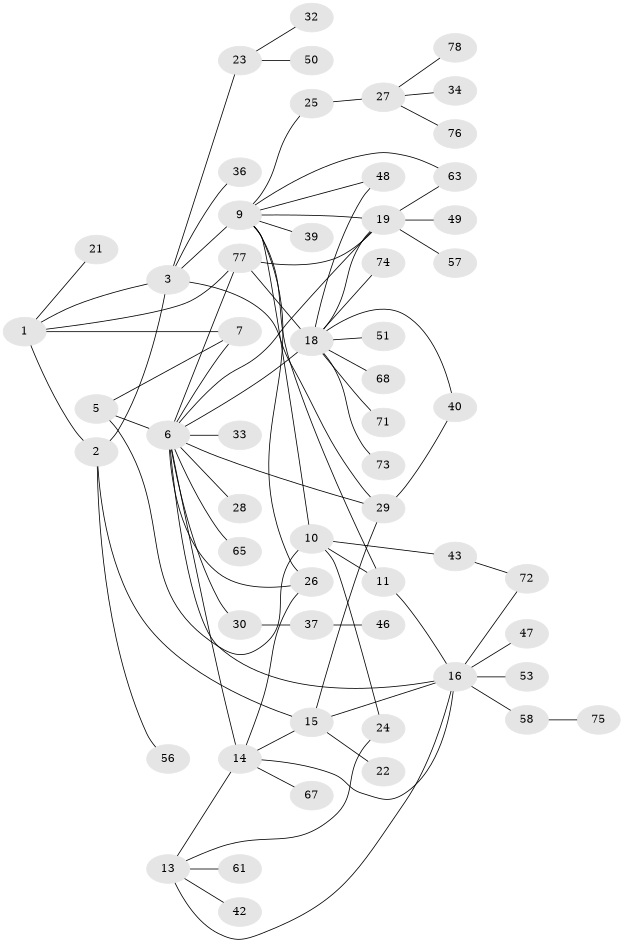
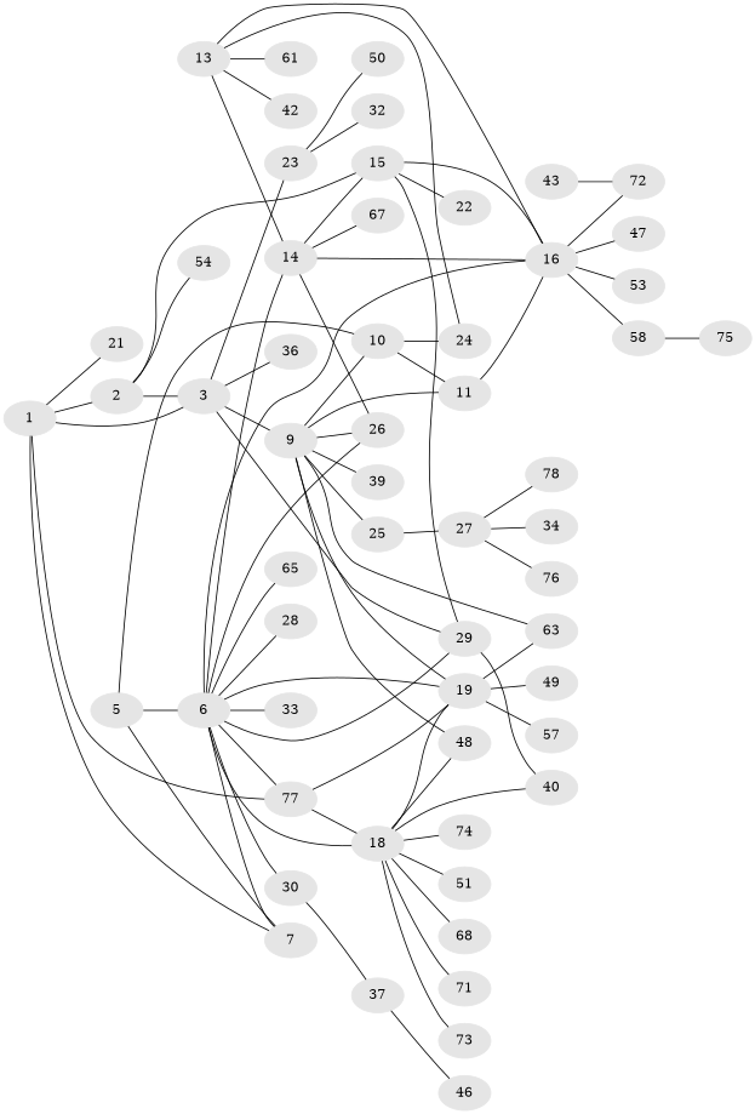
  graph {
    rankdir=LR
    node [color=gray90 style=filled]
    2 [super="+4"]
    3
    15 [super="+38"]
-   54 [super="+62+55" label=56]
+   54 [super="+62+55"]
    1
    7
    n7 [label=77]
    21
    9 [super="+12+77+70"]
    23
    29
    36
    18 [super="+41"]
    19 [super="+44"]
    16
    22 [super="+45"]
    10
    26 [super="+80"]
    11
    25
    39 [super="+82"]
    48
    63
    32 [super="+69"]
    50
    40
    5 [super="+65"]
    6 [super="+8+64+81+31"]
    14
    28
    30
    33 [super="+66+59+52"]
    n33 [label=65]
    24
    43
    67
    47
    53
    58
    72
    51
    68
    71
    73
    74
    49
    57
    37
    27
    13
    42
    61
    75
    34
    76
    78
    46
    2 -- 3 [weight=2]
    2 -- 15
    2 -- 54
    3 -- 9
    3 -- 23
    3 -- 29
    3 -- 36
    15 -- 29
    15 -- 16
    15 -- 22
    1 -- 2 [weight=2]
    1 -- 3
    1 -- 7
    1 -- n7
    1 -- 21
    n7 -- 18
    n7 -- 19
    9 -- 19
    9 -- 10 [weight=2]
    9 -- 26
    9 -- 11 [weight=2]
    9 -- 25
    9 -- 39
    9 -- 48
    9 -- 63
    23 -- 32
    23 -- 50
    29 -- 40
    18 -- 19
    18 -- 48
    18 -- 40
    18 -- 51
    18 -- 68
    18 -- 71
    18 -- 73
    18 -- 74
    19 -- 63
    19 -- 49
    19 -- 57
    16 -- 47
    16 -- 53
    16 -- 58
    16 -- 72
    10 -- 11
    10 -- 24
-   10 -- 43
    11 -- 16
    25 -- 27
    5 -- 7
    5 -- 10
    5 -- 6 [weight=2]
    6 -- 7 [weight=2]
    6 -- n7
    6 -- 29
    6 -- 18
    6 -- 19
    6 -- 16
    6 -- 26
    6 -- 14
    6 -- 28
    6 -- 30
    6 -- 33 [weight=2]
    6 -- n33
    14 -- 15
    14 -- 16
    14 -- 26
    14 -- 67
    30 -- 37
    43 -- 72
    58 -- 75
    37 -- 46
    27 -- 34
    27 -- 76
    27 -- 78
    13 -- 16
    13 -- 14
    13 -- 24
    13 -- 42
    13 -- 61
  }
